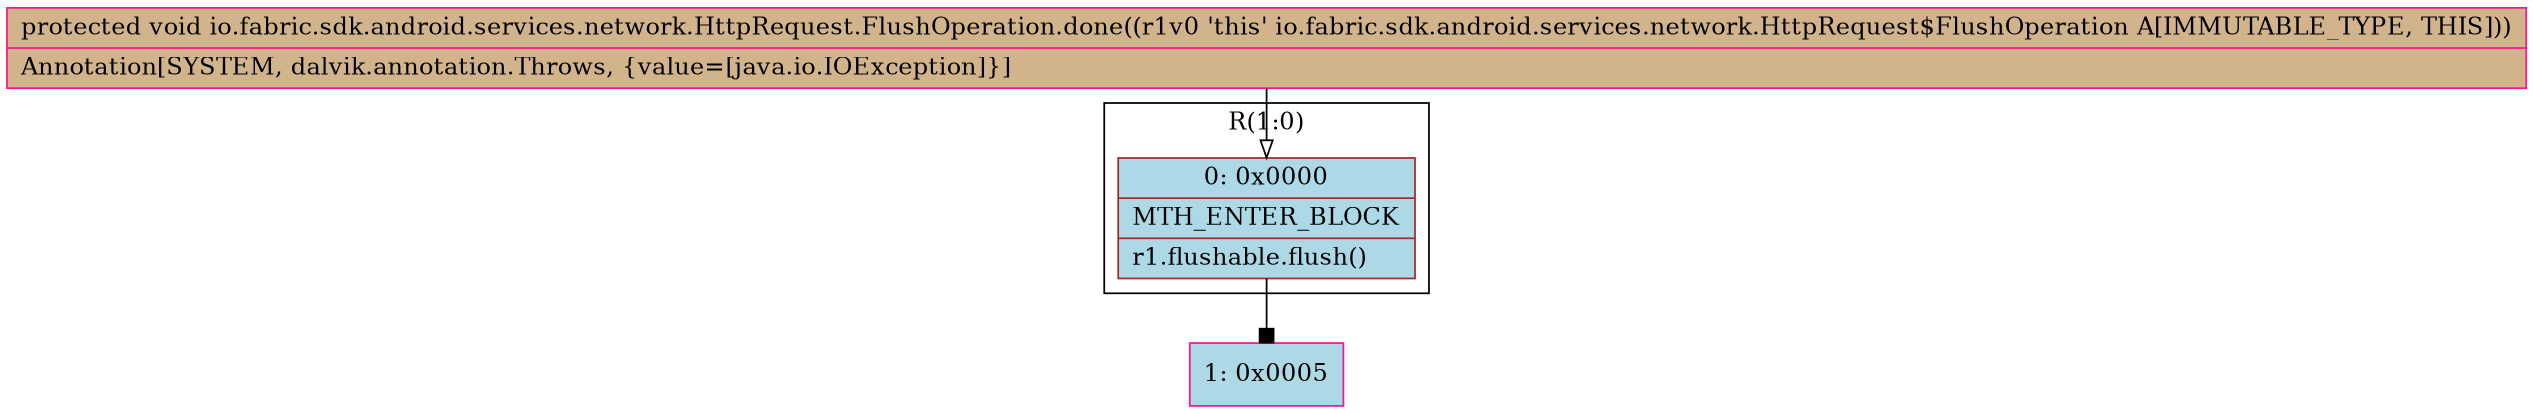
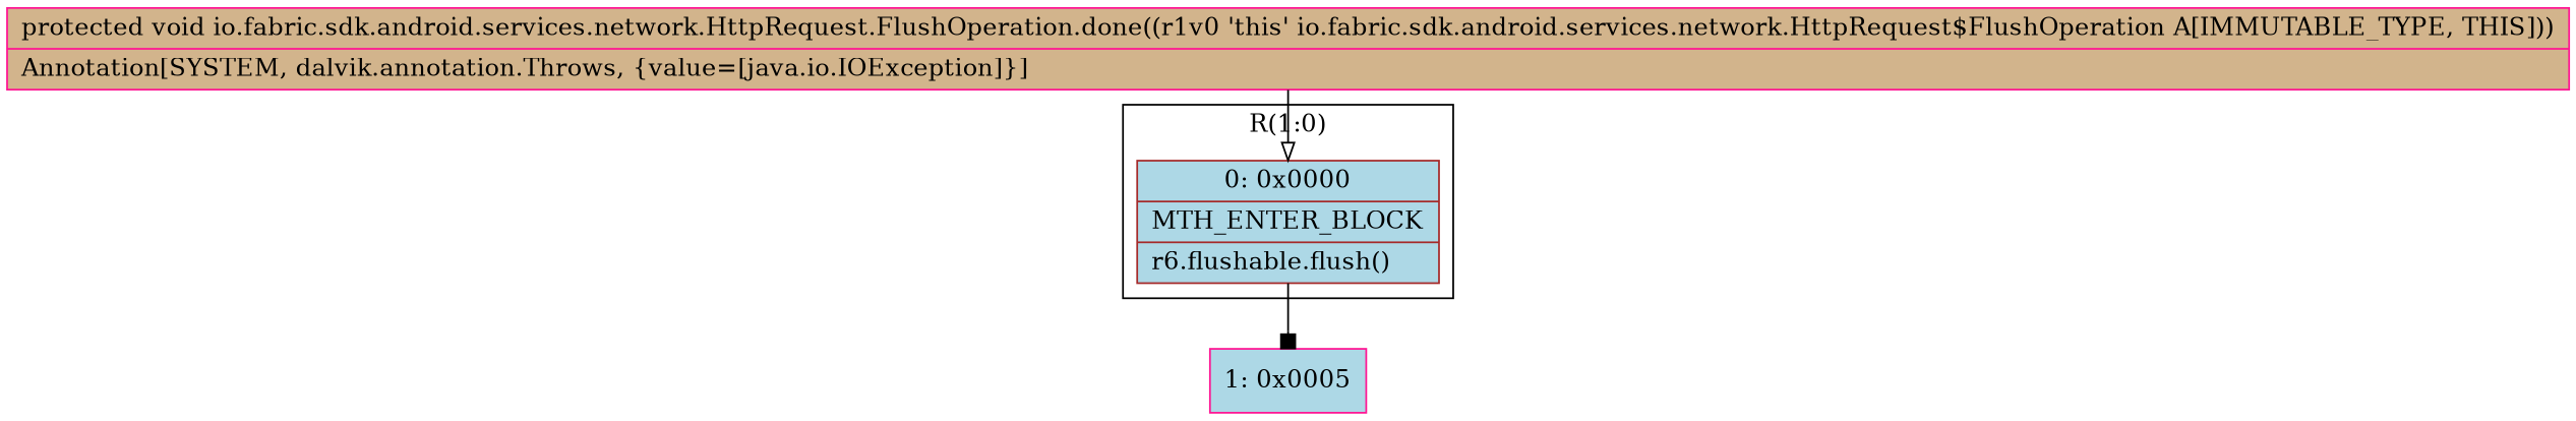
  digraph {
    node [color=deeppink shape=record style=filled fillcolor=lightblue]
-   n1 [color=brown label="{0\:\ 0x0000|MTH_ENTER_BLOCK\l|r1.flushable.flush()\l}"]
+   n1 [color=brown label="{0\:\ 0x0000|MTH_ENTER_BLOCK\l|r6.flushable.flush()\l}"]
    n2 [label="{1\:\ 0x0005}"]
    n3 [label="{protected void io.fabric.sdk.android.services.network.HttpRequest.FlushOperation.done((r1v0 'this' io.fabric.sdk.android.services.network.HttpRequest$FlushOperation A[IMMUTABLE_TYPE, THIS]))  | Annotation[SYSTEM, dalvik.annotation.Throws, \{value=[java.io.IOException]\}]\l}" fillcolor=tan]
    subgraph cluster_1 {
      label="R(1:0)"
      n1
    }
    n1 -> n2 [arrowhead=box]
    n3 -> n1 [arrowhead=onormal]
  }
